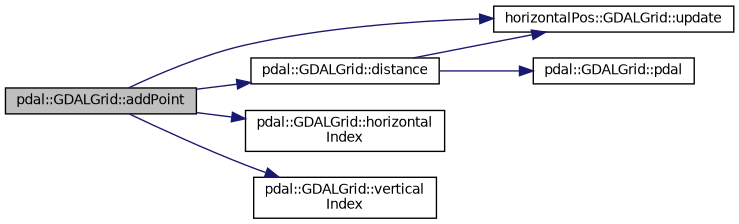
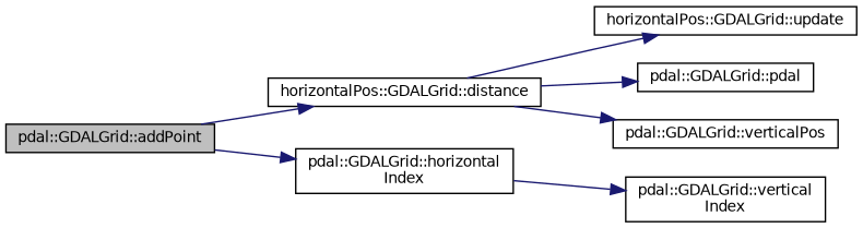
  digraph {
    rankdir=LR
    node [color=black fillcolor=white fontname=Helvetica fontsize=10 shape=record style=filled]
    edge [color=midnightblue fontname=Helvetica fontsize=10 labelfontname=Helvetica labelfontsize=10 style=solid]
    n1 [fillcolor=grey75 fontcolor=black height=0.2 label="pdal::GDALGrid::addPoint" width=0.4]
-   n2 [height=0.2 label="pdal::GDALGrid::distance" width=0.4]
+   n2 [height=0.2 label="horizontalPos::GDALGrid::distance" width=0.4]
    n3 [height=0.2 label="horizontalPos::GDALGrid::update" width=0.4]
    n4 [height=0.2 label="pdal::GDALGrid::horizontal\lIndex" width=0.4]
    n5 [height=0.2 label="pdal::GDALGrid::vertical\lIndex" width=0.4]
    n6 [height=0.2 label="pdal::GDALGrid::pdal" width=0.4]
+   n7 [height=0.2 label="pdal::GDALGrid::verticalPos" width=0.4]
    n1 -> n2
-   n1 -> n3
    n1 -> n4
-   n1 -> n5
+   n4 -> n5
    n2 -> n3
    n2 -> n6
+   n2 -> n7
  }
